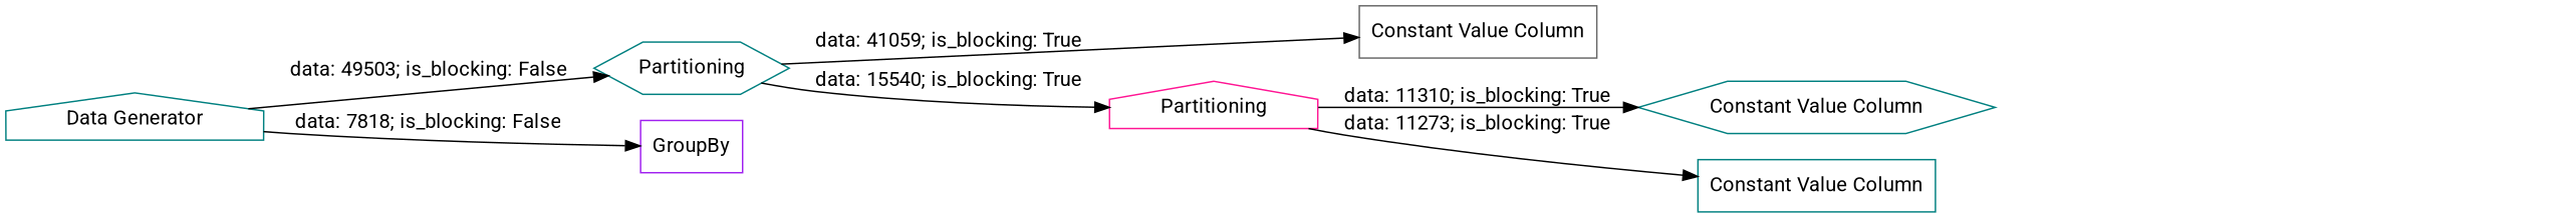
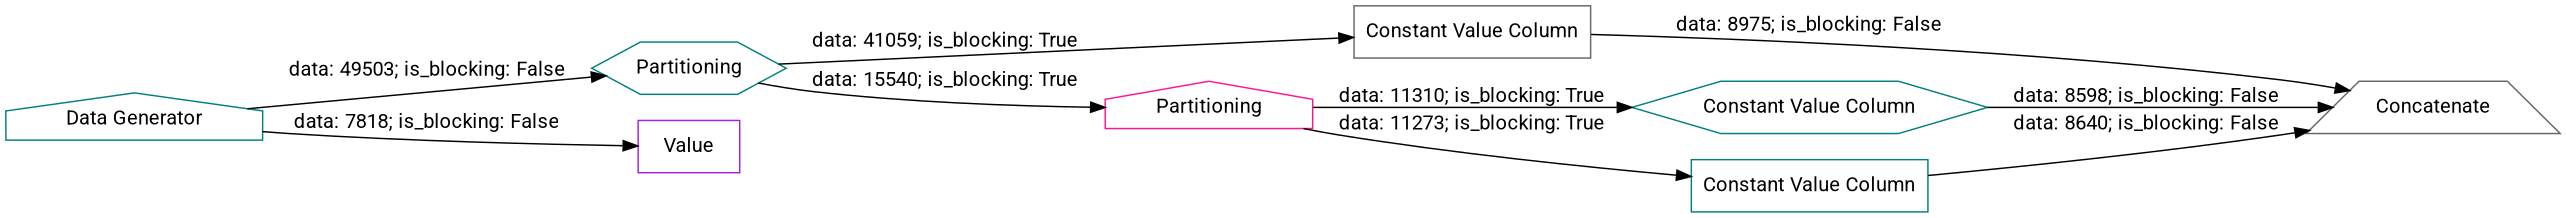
  digraph {
    fontname=Roboto
    rankdir=LR
    node [color=teal fontname=Roboto shape=box]
    edge [fontname=Roboto]
    n1 [label=Partitioning shape=hexagon]
    n2 [color=gray40 label="Constant Value Column"]
    n3 [color=deeppink label=Partitioning shape=house]
+   n4 [color=gray40 label=Concatenate shape=trapezium]
    n5 [label="Constant Value Column" shape=hexagon]
    n6 [label="Constant Value Column"]
-   n7 [color=purple label=GroupBy]
+   n7 [color=purple label=Value]
    n8 [label="Data Generator" shape=house]
    n1 -> n2 [label="data: 41059; is_blocking: True"]
    n1 -> n3 [label="data: 15540; is_blocking: True"]
+   n2 -> n4 [label="data: 8975; is_blocking: False"]
    n3 -> n5 [label="data: 11310; is_blocking: True"]
    n3 -> n6 [label="data: 11273; is_blocking: True"]
+   n5 -> n4 [label="data: 8598; is_blocking: False"]
+   n6 -> n4 [label="data: 8640; is_blocking: False"]
    n8 -> n1 [label="data: 49503; is_blocking: False"]
    n8 -> n7 [label="data: 7818; is_blocking: False"]
  }
